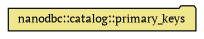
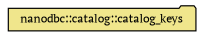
  digraph {
    rankdir=TB
    fontname="PT Serif"
-   n1 [color=black fillcolor=khaki fontname="PT Serif" fontsize=10 height=0.2 label="nanodbc::catalog::primary_keys" shape=folder style=filled width=0.4]
+   n1 [color=black fillcolor=khaki fontname="PT Serif" fontsize=10 height=0.2 label="nanodbc::catalog::catalog_keys" shape=folder style=filled width=0.4]
  }
